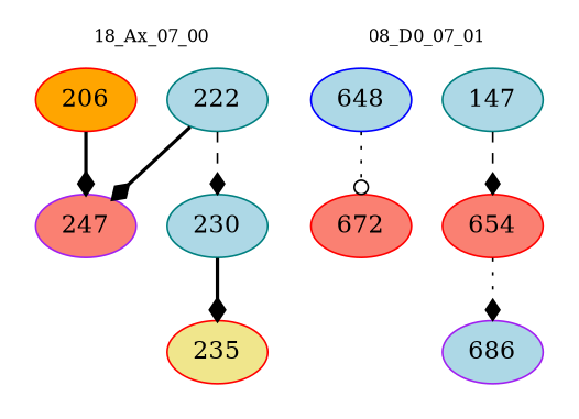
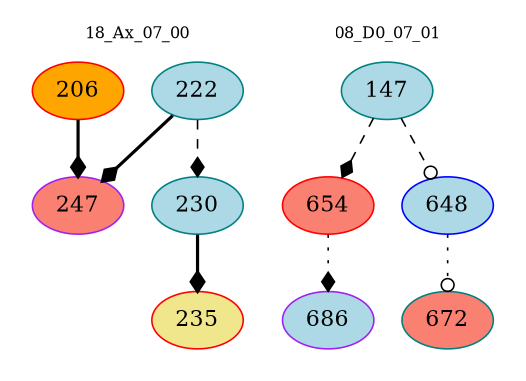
  digraph {
    node [color=teal fillcolor=lightblue style=filled]
    edge [arrowhead=diamond color=black style=bold]
    n1 [label=222]
    n2 [color=purple fillcolor=salmon label=247]
    n3 [label=230]
    n4 [color=red fillcolor=orange label=206]
    n5 [color=red fillcolor=khaki label=235]
    n6 [label=147]
    n7 [color=red fillcolor=salmon label=654]
    n8 [color=blue label=648]
    n9 [color=purple label=686]
-   n10 [color=red fillcolor=salmon label=672]
+   n10 [fillcolor=salmon label=672]
    subgraph cluster_1 {
      color=white
      fontsize=10
      label="18_Ax_07_00"
      n1
      n2
      n3
      n4
      n5
    }
    subgraph cluster_2 {
      color=white
      fontsize=10
      label="08_D0_07_01"
      n6
      n7
      n8
      n9
      n10
    }
    n1 -> n2
    n1 -> n3 [style=dashed]
    n3 -> n5
    n4 -> n2
    n6 -> n7 [style=dashed]
+   n6 -> n8 [arrowhead=odot style=dashed]
    n7 -> n9 [style=dotted]
    n8 -> n10 [arrowhead=odot style=dotted]
  }
